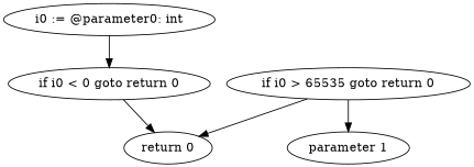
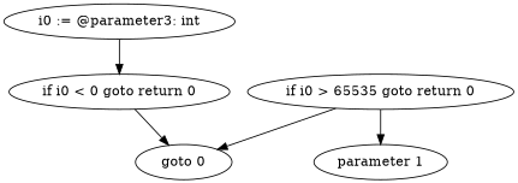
  digraph {
-   "i0 := @parameter0: int"
+   "i0 := @parameter0: int" [label="i0 := @parameter3: int"]
    "if i0 < 0 goto return 0"
-   "return 0"
+   "return 0" [label="goto 0"]
    "if i0 > 65535 goto return 0"
    n5 [label="parameter 1"]
    "i0 := @parameter0: int" -> "if i0 < 0 goto return 0"
    "if i0 < 0 goto return 0" -> "return 0"
    "if i0 > 65535 goto return 0" -> "return 0"
    "if i0 > 65535 goto return 0" -> n5
  }
